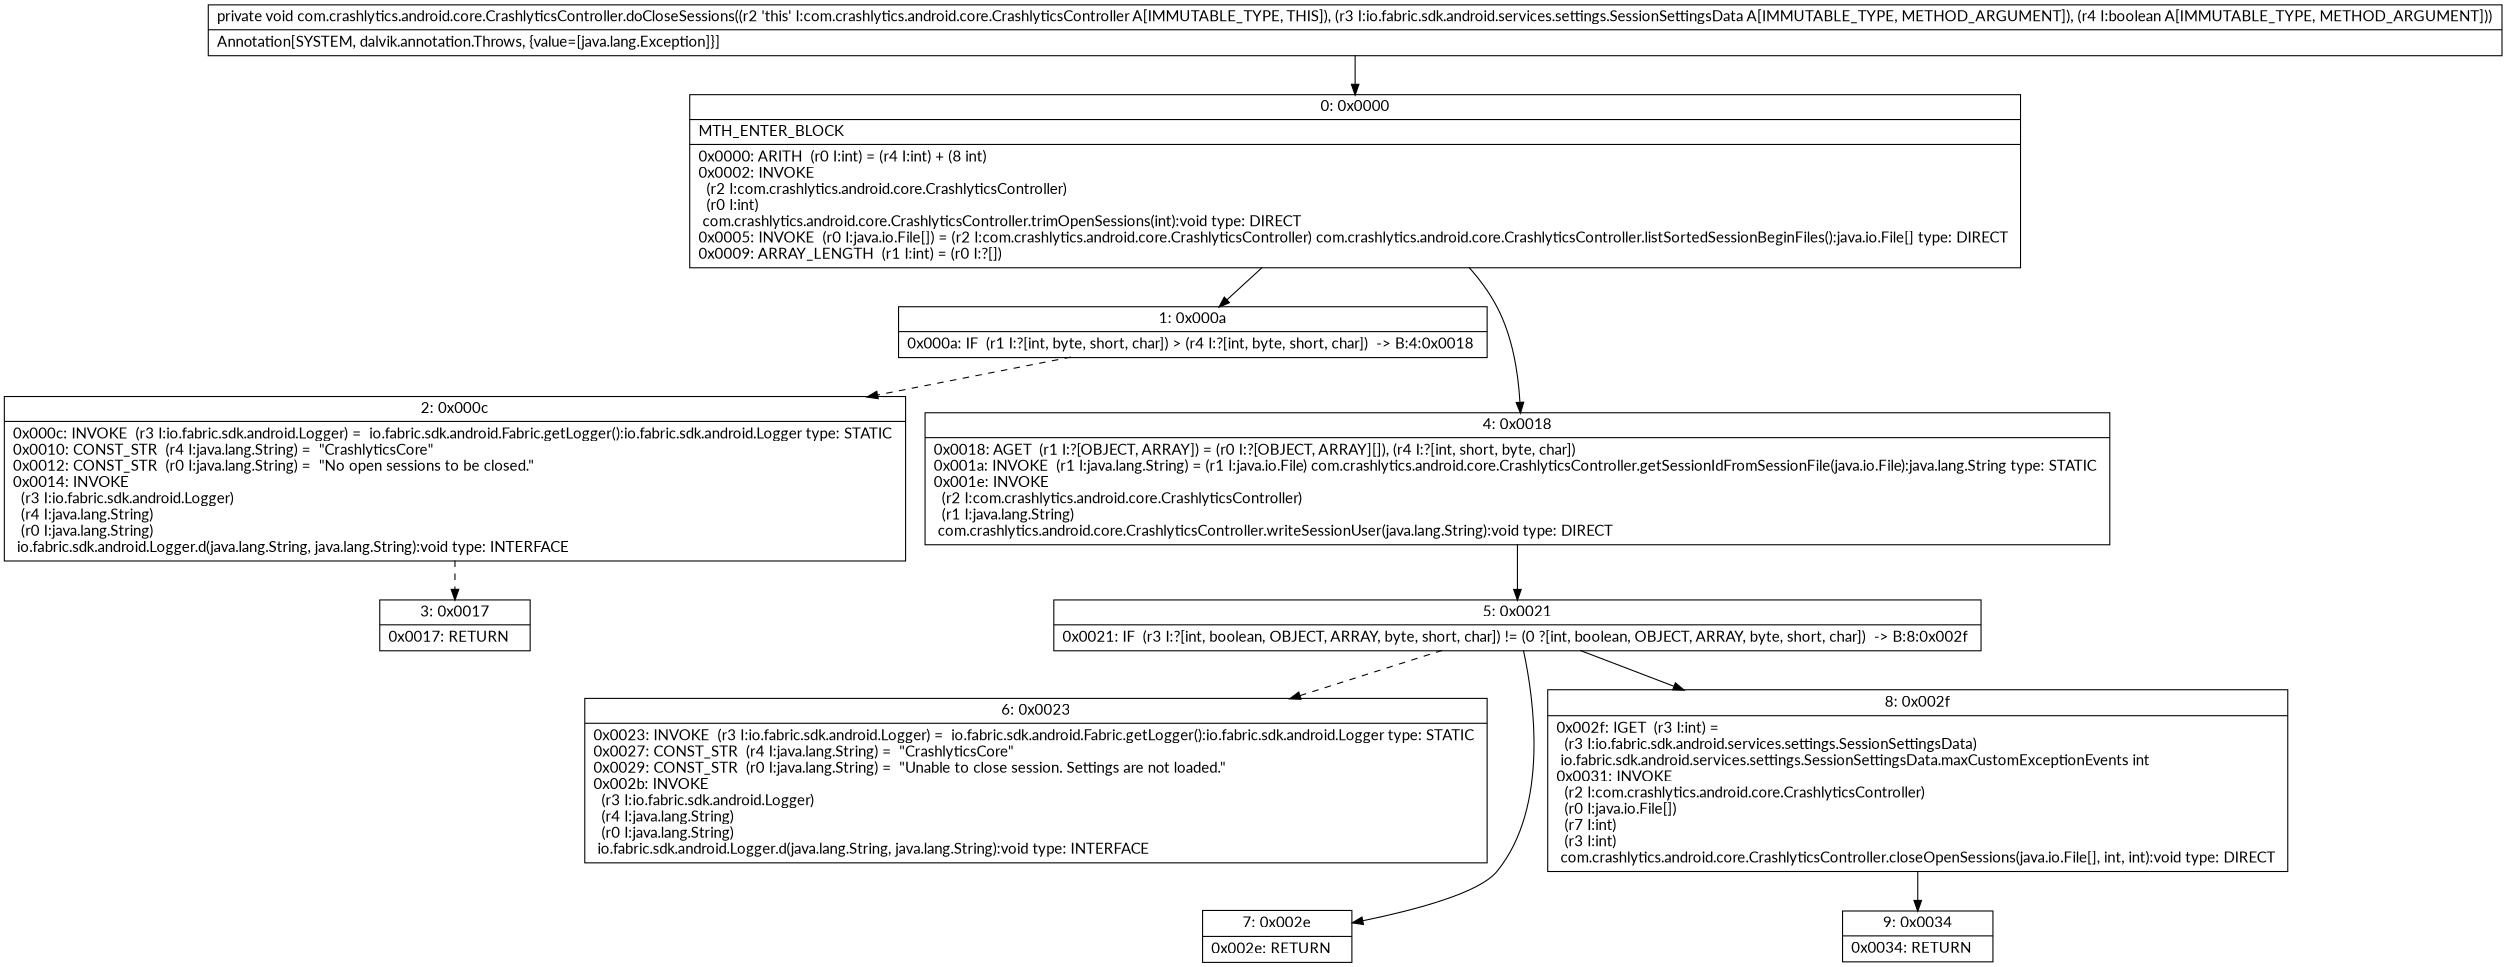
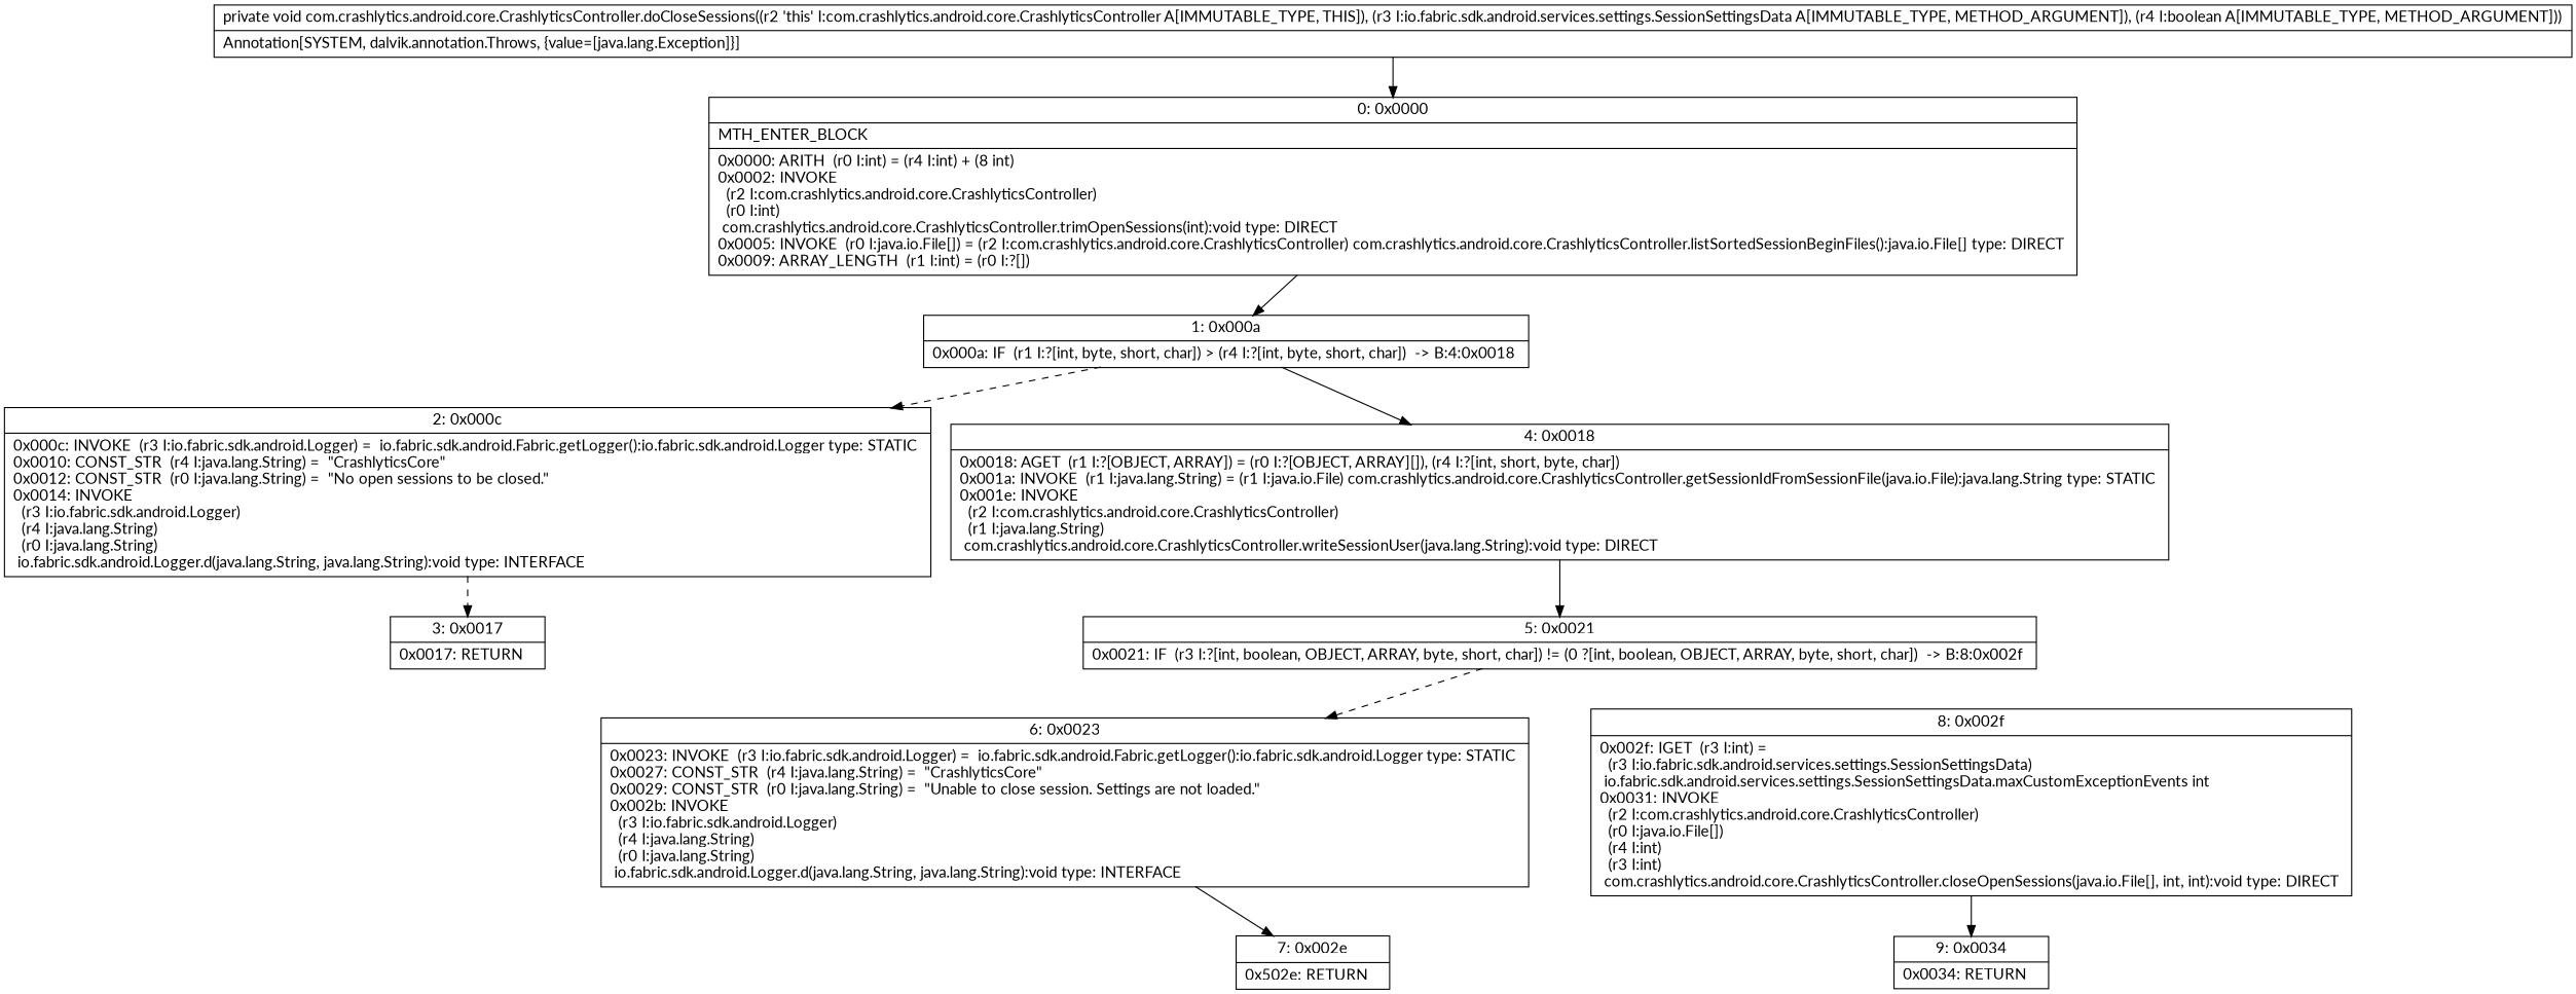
  digraph {
    fontname=Lato
    node [fontname=Lato shape=record]
    edge [fontname=Lato]
    n1 [label="{0\:\ 0x0000|MTH_ENTER_BLOCK\l|0x0000: ARITH  (r0 I:int) = (r4 I:int) + (8 int) \l0x0002: INVOKE  \l  (r2 I:com.crashlytics.android.core.CrashlyticsController)\l  (r0 I:int)\l com.crashlytics.android.core.CrashlyticsController.trimOpenSessions(int):void type: DIRECT \l0x0005: INVOKE  (r0 I:java.io.File[]) = (r2 I:com.crashlytics.android.core.CrashlyticsController) com.crashlytics.android.core.CrashlyticsController.listSortedSessionBeginFiles():java.io.File[] type: DIRECT \l0x0009: ARRAY_LENGTH  (r1 I:int) = (r0 I:?[]) \l}"]
    n2 [label="{1\:\ 0x000a|0x000a: IF  (r1 I:?[int, byte, short, char]) \> (r4 I:?[int, byte, short, char])  \-\> B:4:0x0018 \l}"]
    n3 [label="{2\:\ 0x000c|0x000c: INVOKE  (r3 I:io.fabric.sdk.android.Logger) =  io.fabric.sdk.android.Fabric.getLogger():io.fabric.sdk.android.Logger type: STATIC \l0x0010: CONST_STR  (r4 I:java.lang.String) =  \"CrashlyticsCore\" \l0x0012: CONST_STR  (r0 I:java.lang.String) =  \"No open sessions to be closed.\" \l0x0014: INVOKE  \l  (r3 I:io.fabric.sdk.android.Logger)\l  (r4 I:java.lang.String)\l  (r0 I:java.lang.String)\l io.fabric.sdk.android.Logger.d(java.lang.String, java.lang.String):void type: INTERFACE \l}"]
    n4 [label="{4\:\ 0x0018|0x0018: AGET  (r1 I:?[OBJECT, ARRAY]) = (r0 I:?[OBJECT, ARRAY][]), (r4 I:?[int, short, byte, char]) \l0x001a: INVOKE  (r1 I:java.lang.String) = (r1 I:java.io.File) com.crashlytics.android.core.CrashlyticsController.getSessionIdFromSessionFile(java.io.File):java.lang.String type: STATIC \l0x001e: INVOKE  \l  (r2 I:com.crashlytics.android.core.CrashlyticsController)\l  (r1 I:java.lang.String)\l com.crashlytics.android.core.CrashlyticsController.writeSessionUser(java.lang.String):void type: DIRECT \l}"]
    n5 [label="{3\:\ 0x0017|0x0017: RETURN   \l}"]
    n6 [label="{5\:\ 0x0021|0x0021: IF  (r3 I:?[int, boolean, OBJECT, ARRAY, byte, short, char]) != (0 ?[int, boolean, OBJECT, ARRAY, byte, short, char])  \-\> B:8:0x002f \l}"]
    n7 [label="{6\:\ 0x0023|0x0023: INVOKE  (r3 I:io.fabric.sdk.android.Logger) =  io.fabric.sdk.android.Fabric.getLogger():io.fabric.sdk.android.Logger type: STATIC \l0x0027: CONST_STR  (r4 I:java.lang.String) =  \"CrashlyticsCore\" \l0x0029: CONST_STR  (r0 I:java.lang.String) =  \"Unable to close session. Settings are not loaded.\" \l0x002b: INVOKE  \l  (r3 I:io.fabric.sdk.android.Logger)\l  (r4 I:java.lang.String)\l  (r0 I:java.lang.String)\l io.fabric.sdk.android.Logger.d(java.lang.String, java.lang.String):void type: INTERFACE \l}"]
-   n8 [label="{8\:\ 0x002f|0x002f: IGET  (r3 I:int) = \l  (r3 I:io.fabric.sdk.android.services.settings.SessionSettingsData)\l io.fabric.sdk.android.services.settings.SessionSettingsData.maxCustomExceptionEvents int \l0x0031: INVOKE  \l  (r2 I:com.crashlytics.android.core.CrashlyticsController)\l  (r0 I:java.io.File[])\l  (r7 I:int)\l  (r3 I:int)\l com.crashlytics.android.core.CrashlyticsController.closeOpenSessions(java.io.File[], int, int):void type: DIRECT \l}"]
-   n9 [label="{7\:\ 0x002e|0x002e: RETURN   \l}"]
+   n8 [label="{8\:\ 0x002f|0x002f: IGET  (r3 I:int) = \l  (r3 I:io.fabric.sdk.android.services.settings.SessionSettingsData)\l io.fabric.sdk.android.services.settings.SessionSettingsData.maxCustomExceptionEvents int \l0x0031: INVOKE  \l  (r2 I:com.crashlytics.android.core.CrashlyticsController)\l  (r0 I:java.io.File[])\l  (r4 I:int)\l  (r3 I:int)\l com.crashlytics.android.core.CrashlyticsController.closeOpenSessions(java.io.File[], int, int):void type: DIRECT \l}"]
+   n9 [label="{7\:\ 0x002e|0x502e: RETURN   \l}"]
    n10 [label="{9\:\ 0x0034|0x0034: RETURN   \l}"]
    n11 [label="{private void com.crashlytics.android.core.CrashlyticsController.doCloseSessions((r2 'this' I:com.crashlytics.android.core.CrashlyticsController A[IMMUTABLE_TYPE, THIS]), (r3 I:io.fabric.sdk.android.services.settings.SessionSettingsData A[IMMUTABLE_TYPE, METHOD_ARGUMENT]), (r4 I:boolean A[IMMUTABLE_TYPE, METHOD_ARGUMENT]))  | Annotation[SYSTEM, dalvik.annotation.Throws, \{value=[java.lang.Exception]\}]\l}"]
    n1 -> n2
    n2 -> n3 [style=dashed]
-   n1 -> n4
+   n2 -> n4
    n3 -> n5 [style=dashed]
    n4 -> n6
    n6 -> n7 [style=dashed]
-   n6 -> n8
-   n6 -> n9
+   n7 -> n9
    n8 -> n10
    n11 -> n1
  }
